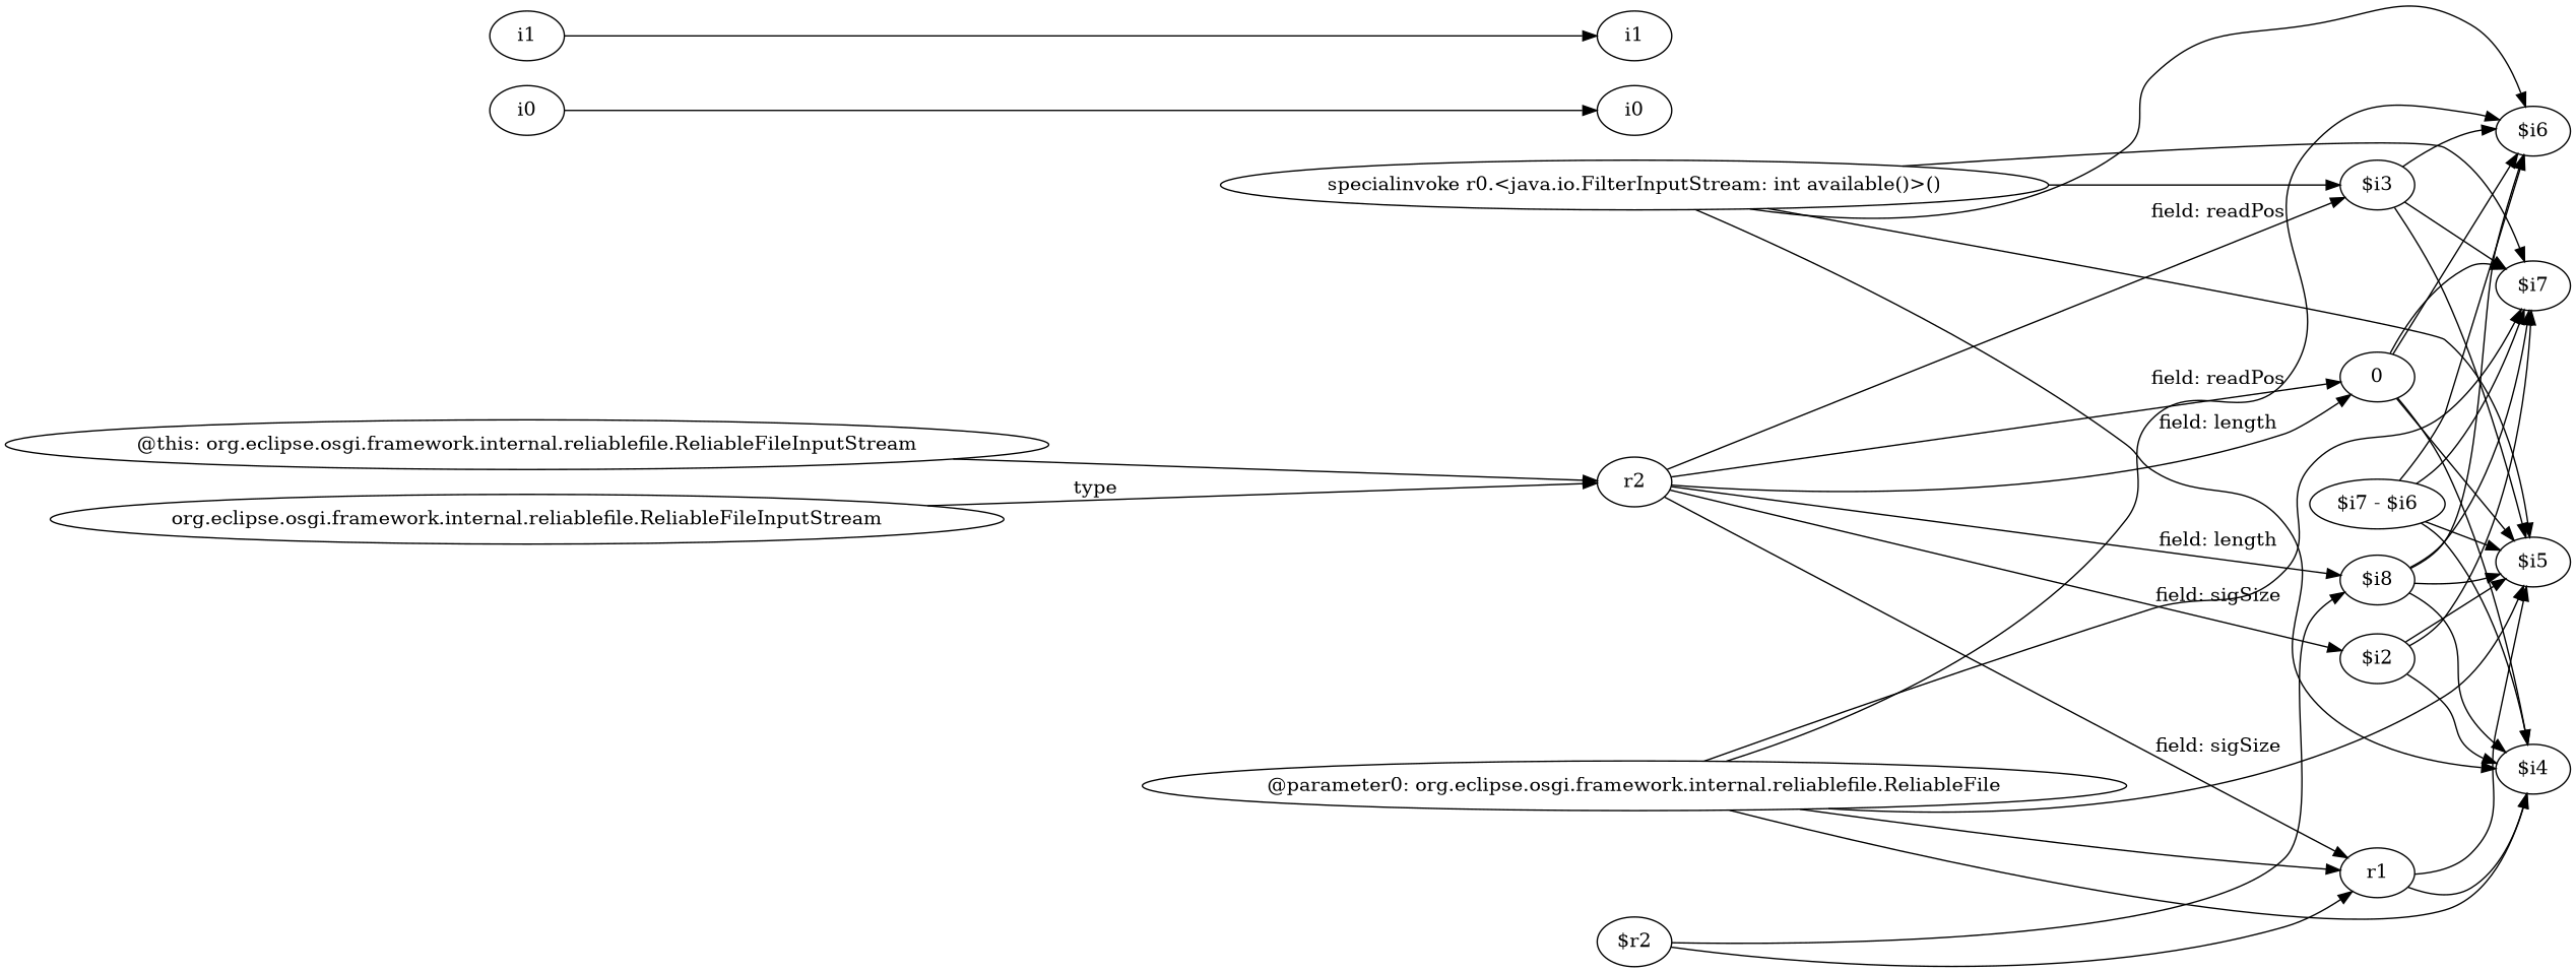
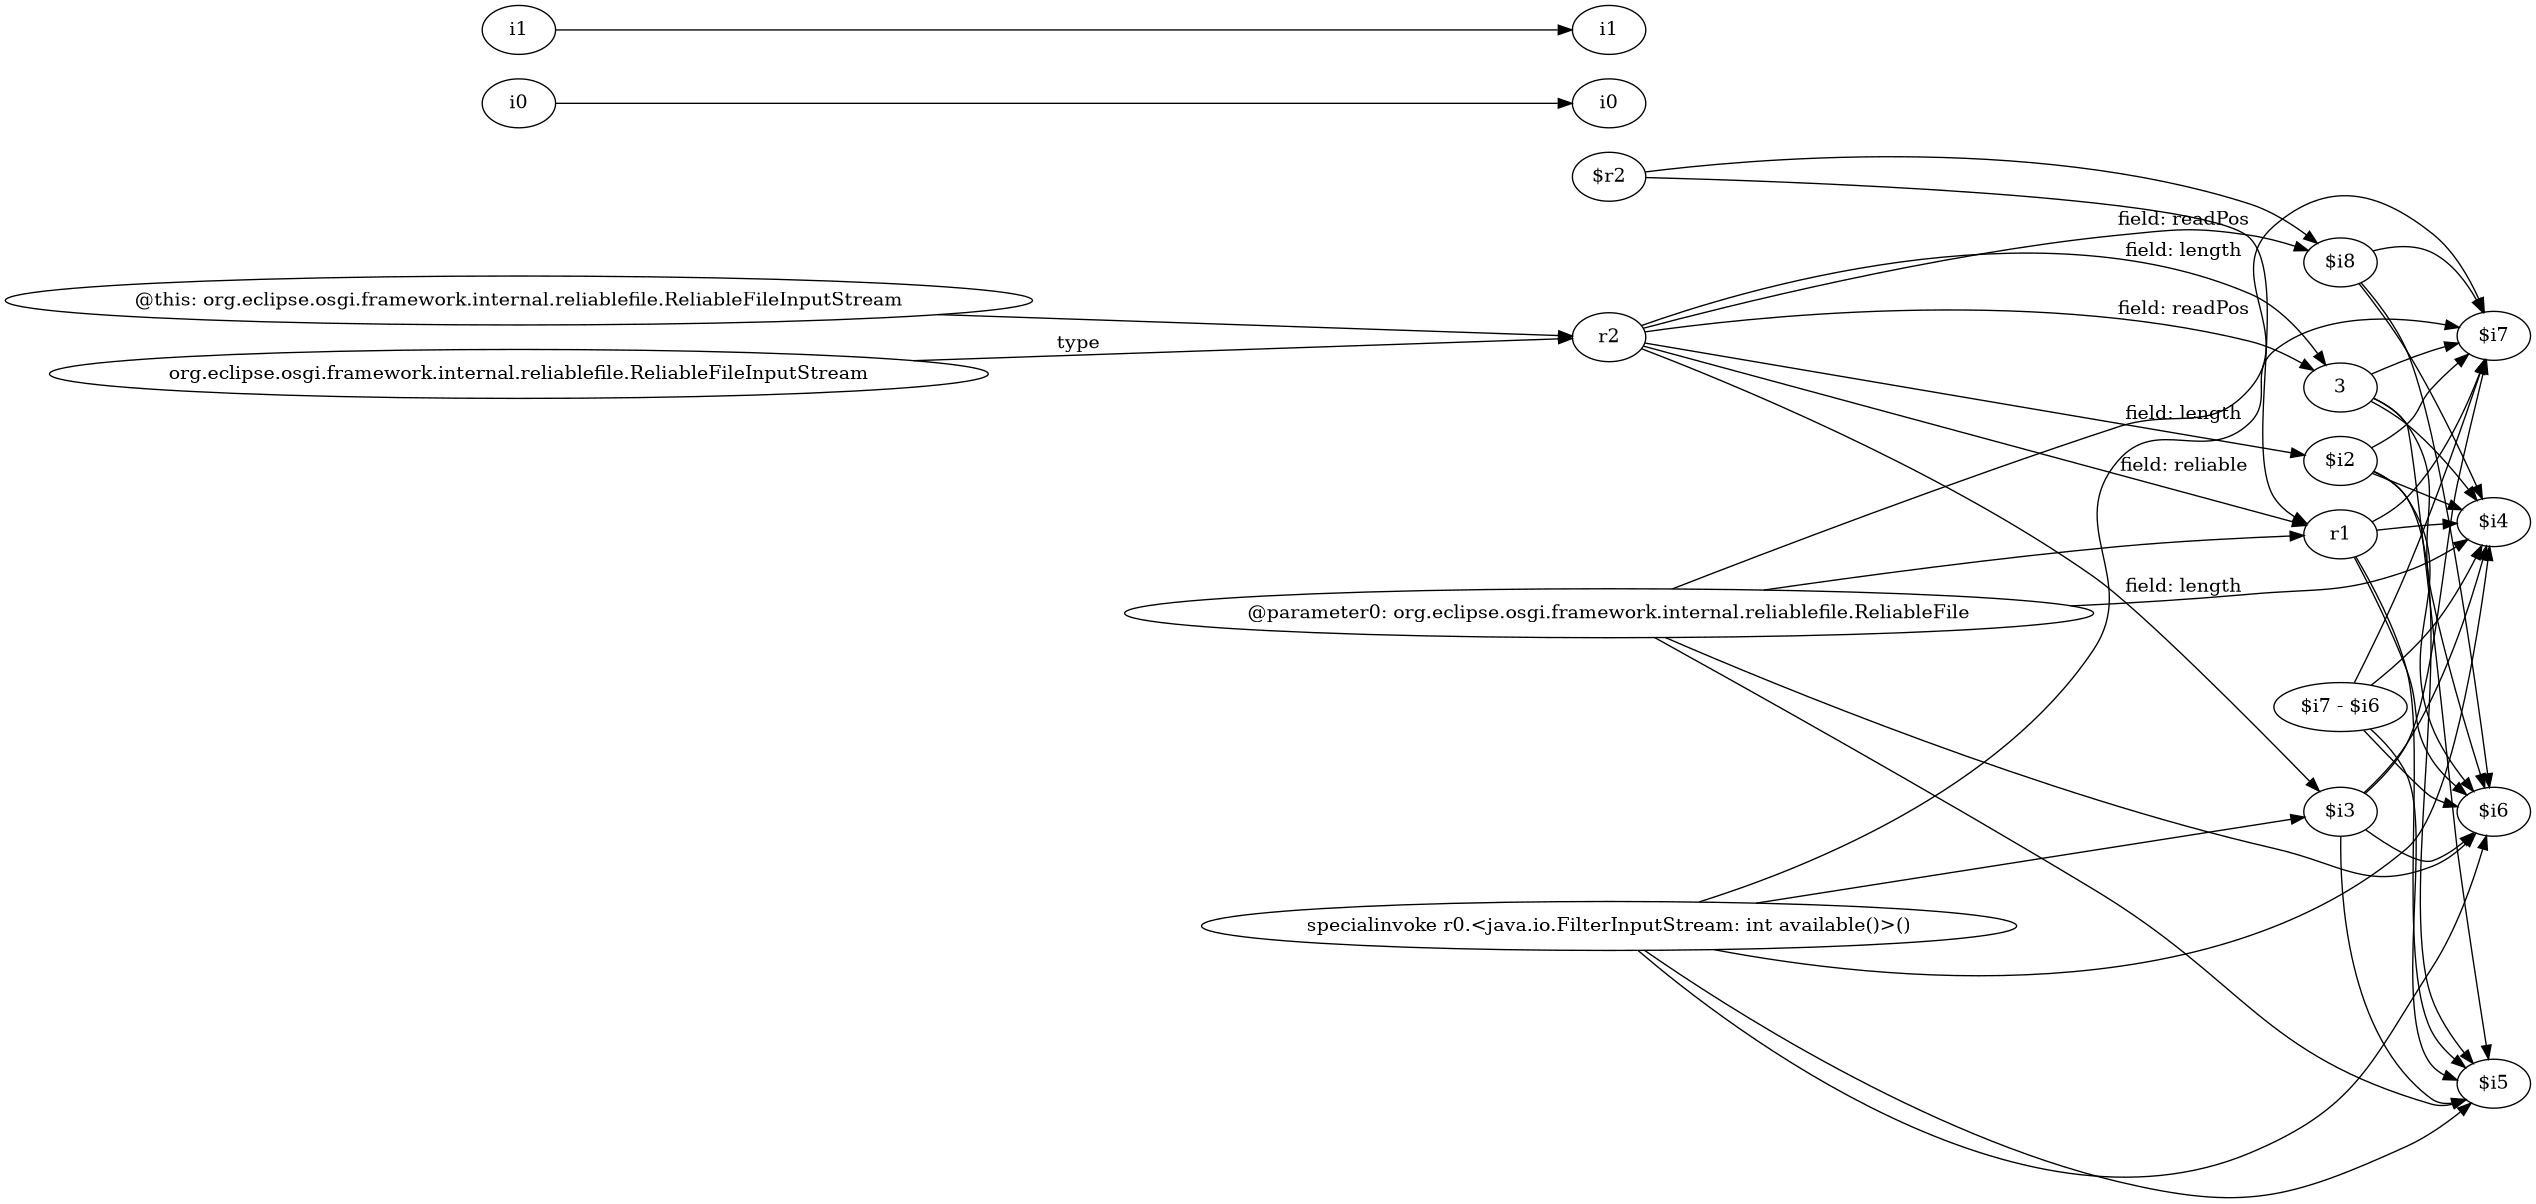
  digraph {
    rankdir=LR
    n1 [label="$i7 - $i6"]
    n2 [label="$i6"]
    n3 [label="$i7"]
    n4 [label="$i5"]
    n5 [label="$i4"]
    n6 [label="$i8"]
    n7 [label="@parameter0: org.eclipse.osgi.framework.internal.reliablefile.ReliableFile"]
    n8 [label=r1]
    n9 [label="@this: org.eclipse.osgi.framework.internal.reliablefile.ReliableFileInputStream"]
    n10 [label=r2]
-   n11 [label=0]
+   n11 [label=3]
    n12 [label="$i3"]
    n13 [label="$i2"]
    n14 [label=i0]
    n15 [label=i1]
    n16 [label=i1]
    n17 [label="specialinvoke r0.<java.io.FilterInputStream: int available()>()"]
    n18 [label="org.eclipse.osgi.framework.internal.reliablefile.ReliableFileInputStream"]
    n19 [label="$r2"]
    n20 [label=i0]
    n1 -> n2
    n1 -> n3
    n1 -> n4
    n1 -> n5
    n6 -> n2
    n6 -> n3
-   n6 -> n4
    n6 -> n5
    n7 -> n2
    n7 -> n3
    n7 -> n4
    n7 -> n5
    n7 -> n8
+   n8 -> n2
+   n8 -> n3
    n8 -> n4
    n8 -> n5
    n9 -> n10
-   n10 -> n6 [label="field: length"]
-   n10 -> n8 [label="field: sigSize"]
+   n10 -> n6 [label="field: readPos"]
+   n10 -> n8 [label="field: reliable"]
    n10 -> n11 [label="field: readPos"]
    n10 -> n11 [label="field: length"]
-   n10 -> n12 [label="field: readPos"]
-   n10 -> n13 [label="field: sigSize"]
+   n10 -> n12 [label="field: length"]
+   n10 -> n13 [label="field: length"]
    n11 -> n2
    n11 -> n3
    n11 -> n4
    n11 -> n5
    n12 -> n2
    n12 -> n3
    n12 -> n4
+   n12 -> n5
+   n13 -> n2
    n13 -> n3
    n13 -> n4
    n13 -> n5
    n15 -> n16
    n17 -> n2
    n17 -> n3
    n17 -> n4
    n17 -> n5
    n17 -> n12
    n18 -> n10 [label=type]
    n19 -> n6
    n19 -> n8
    n20 -> n14
  }
